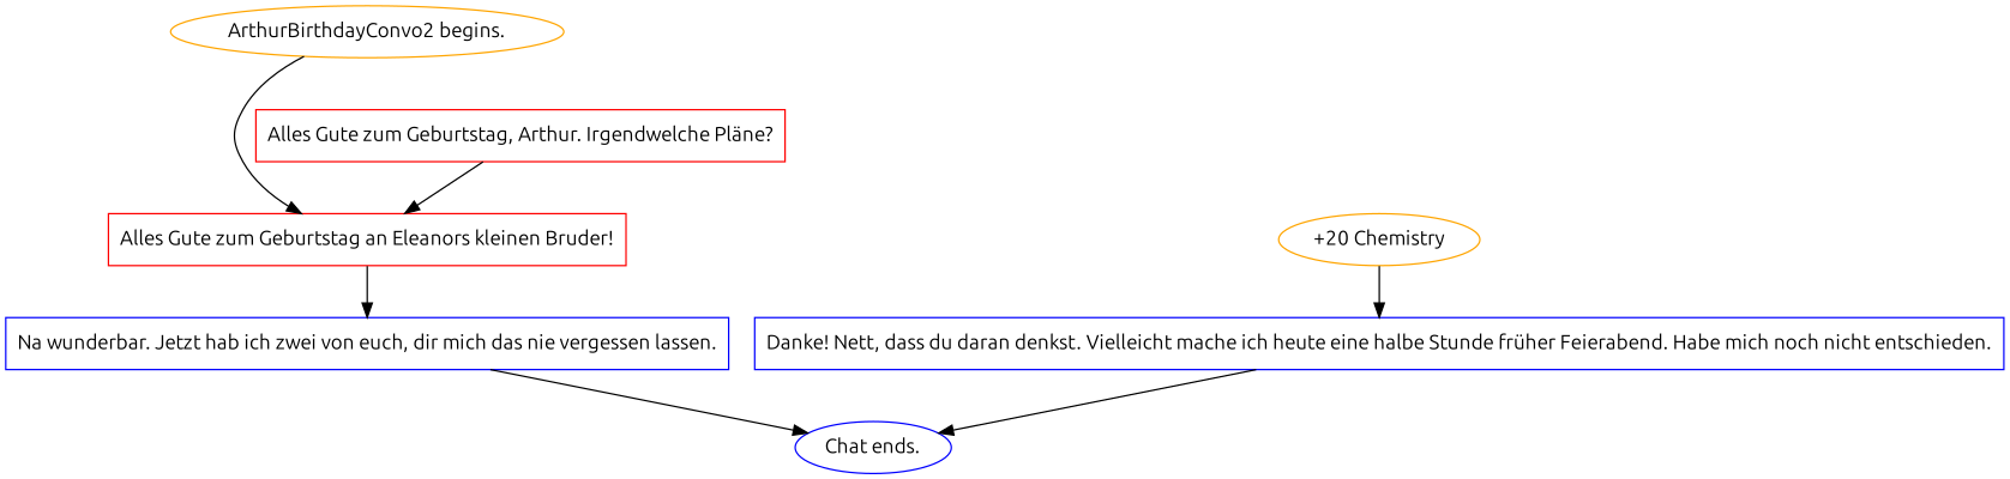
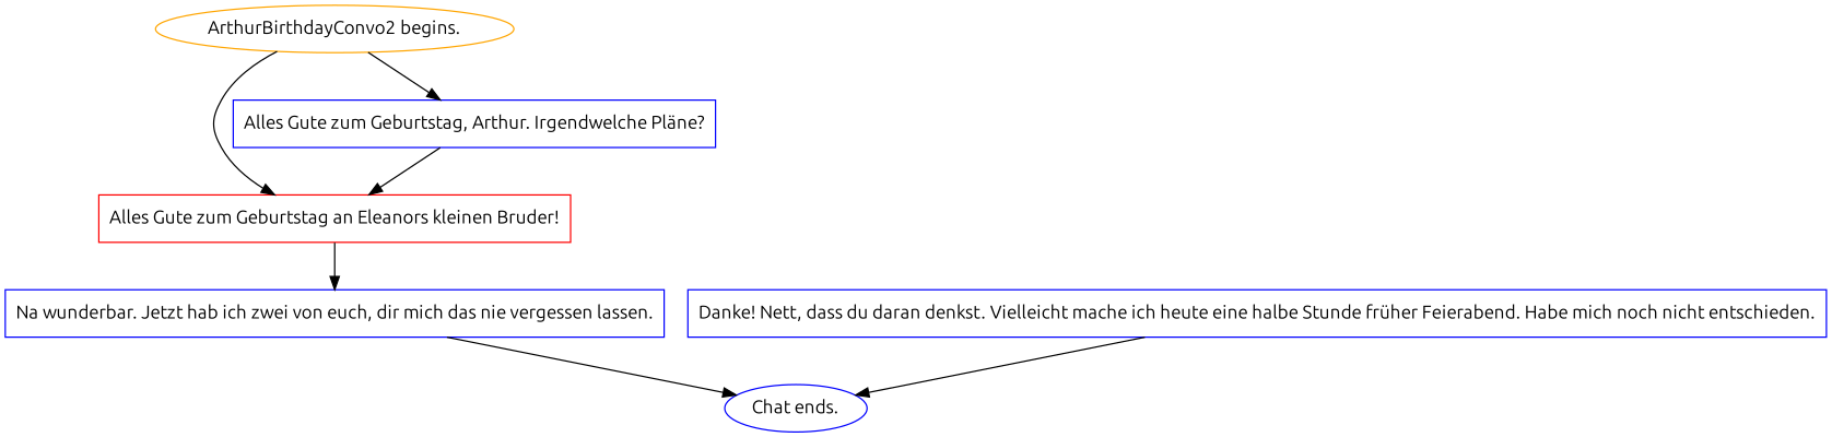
  digraph {
    fontname=Ubuntu
    node [color=blue fontname=Ubuntu shape=box]
    edge [fontname=Ubuntu]
    "ArthurBirthdayConvo2 begins." [color=orange shape=""]
    n2 [color=red label="Alles Gute zum Geburtstag an Eleanors kleinen Bruder!"]
-   n3 [color=red label="Alles Gute zum Geburtstag, Arthur. Irgendwelche Pläne?"]
+   n3 [label="Alles Gute zum Geburtstag, Arthur. Irgendwelche Pläne?"]
    n4 [label="Na wunderbar. Jetzt hab ich zwei von euch, dir mich das nie vergessen lassen."]
    "Chat ends." [shape=""]
-   n6 [color=orange label="+20 Chemistry" shape=""]
    n7 [label="Danke! Nett, dass du daran denkst. Vielleicht mache ich heute eine halbe Stunde früher Feierabend. Habe mich noch nicht entschieden."]
    "ArthurBirthdayConvo2 begins." -> n2
+   "ArthurBirthdayConvo2 begins." -> n3
    n2 -> n4
    n3 -> n2
    n4 -> "Chat ends."
-   n6 -> n7
    n7 -> "Chat ends."
  }
